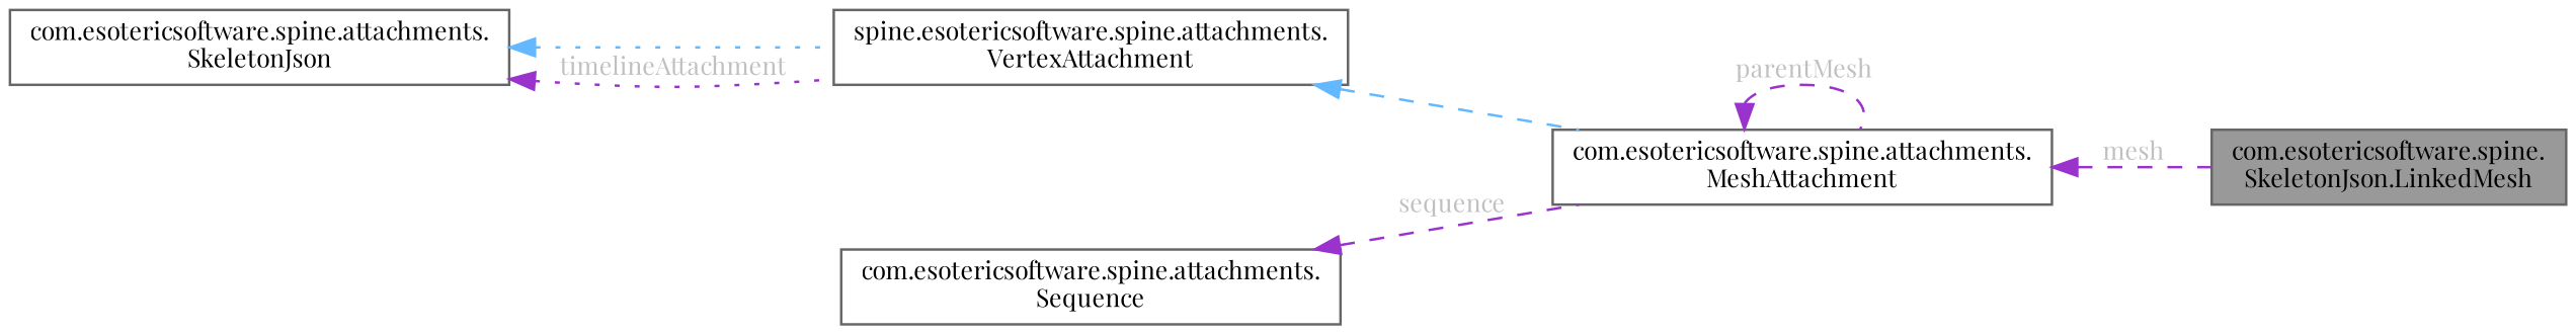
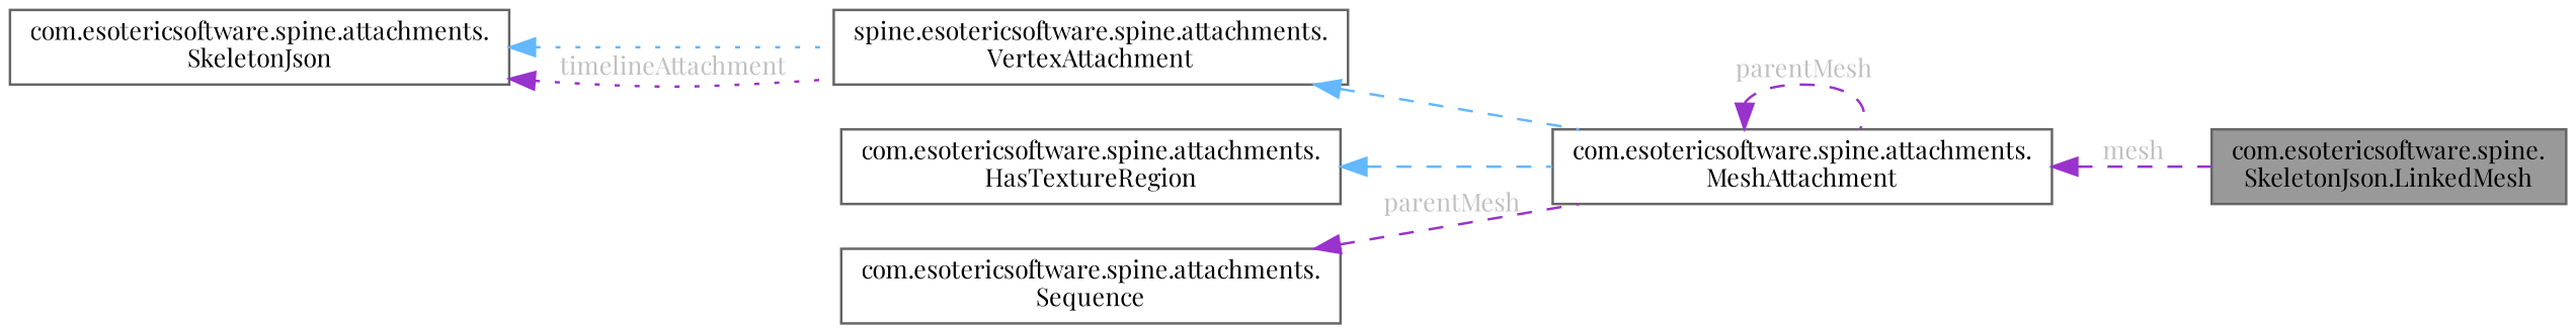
  digraph {
    fontname="Playfair Display"
    rankdir=LR
    node [color=gray40 fillcolor=white fontname="Playfair Display" fontsize=10 shape=box style=filled]
    edge [color=darkorchid3 dir=back fontcolor=grey fontname="Playfair Display" fontsize=10 labelfontname=Helvetica labelfontsize=10 style=dashed]
    n1 [fillcolor=grey60 fontcolor=black height=0.2 label="com.esotericsoftware.spine.\lSkeletonJson.LinkedMesh" width=0.4]
    n2 [height=0.2 label="com.esotericsoftware.spine.attachments.\lMeshAttachment" width=0.4]
    n3 [height=0.2 label="spine.esotericsoftware.spine.attachments.\lVertexAttachment" width=0.4]
    n4 [height=0.2 label="com.esotericsoftware.spine.attachments.\lSkeletonJson" width=0.4]
+   n5 [height=0.2 label="com.esotericsoftware.spine.attachments.\lHasTextureRegion" width=0.4]
    n6 [height=0.2 label="com.esotericsoftware.spine.attachments.\lSequence" width=0.4]
    n2 -> n1 [label=" mesh"]
    n2 -> n2 [label=" parentMesh"]
    n3 -> n2 [color=steelblue1 fontcolor=""]
    n4 -> n3 [color=steelblue1 style=dotted fontcolor=""]
    n4 -> n3 [label=" timelineAttachment" style=dotted]
-   n6 -> n2 [label=" sequence"]
+   n5 -> n2 [color=steelblue1 fontcolor=""]
+   n6 -> n2 [label=" parentMesh"]
  }
